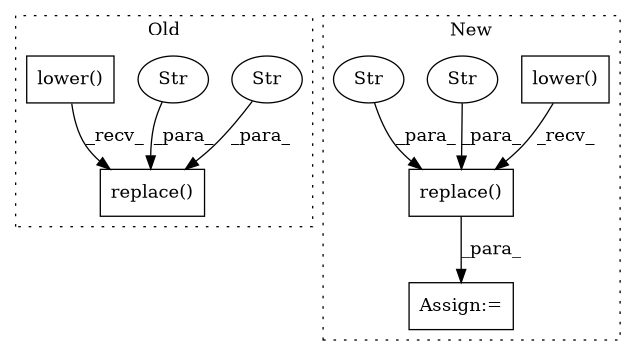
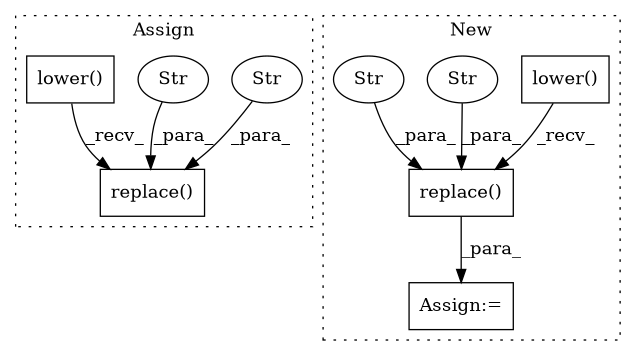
  digraph {
    node [a=75 l=3 shape=box]
    n1 [l="62,1" label="replace()" s="2133,2204"]
    n2 [a=66 l=2 label=Str s=2202 shape=ellipse]
    n3 [a=66 l=5 label=Str s=2195 shape=ellipse]
    n4 [l=53 label="lower()" s=2133]
    n5 [l=9 label="lower()" s=2188]
    n6 [l="77,1" label="replace()" s="2188,2276"]
    n7 [a=66 l=6 label=Str s=2265 shape=ellipse]
    n8 [a=66 label=Str s=2273 shape=ellipse]
    n9 [a=68 label="Assign:=" s=2185]
    subgraph cluster_1 {
-     label=Old
+     label=Assign
      style=dotted
      n1
      n2
      n3
      n4
    }
    subgraph cluster_2 {
      label=New
      style=dotted
      n5
      n6
      n7
      n8
      n9
    }
    n2 -> n1 [label=_para_]
    n3 -> n1 [label=_para_]
    n4 -> n1 [label=_recv_]
    n5 -> n6 [label=_recv_]
    n6 -> n9 [label=_para_]
    n7 -> n6 [label=_para_]
    n8 -> n6 [label=_para_]
  }
